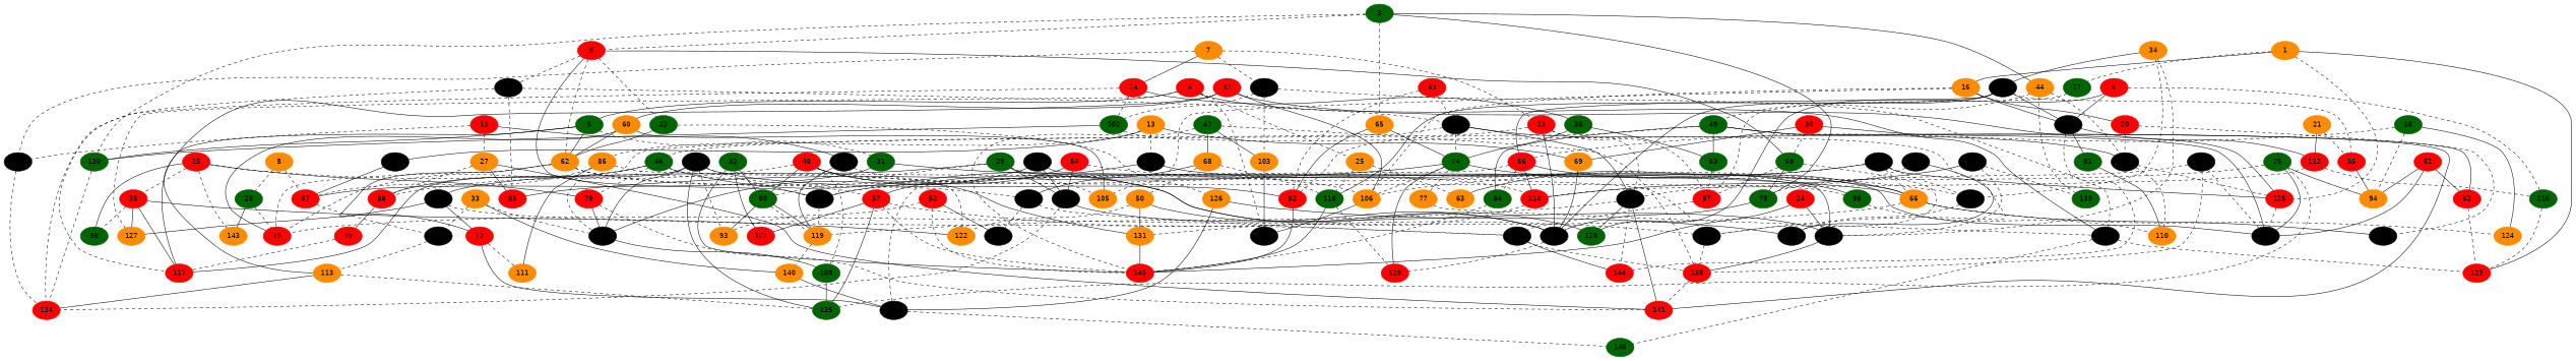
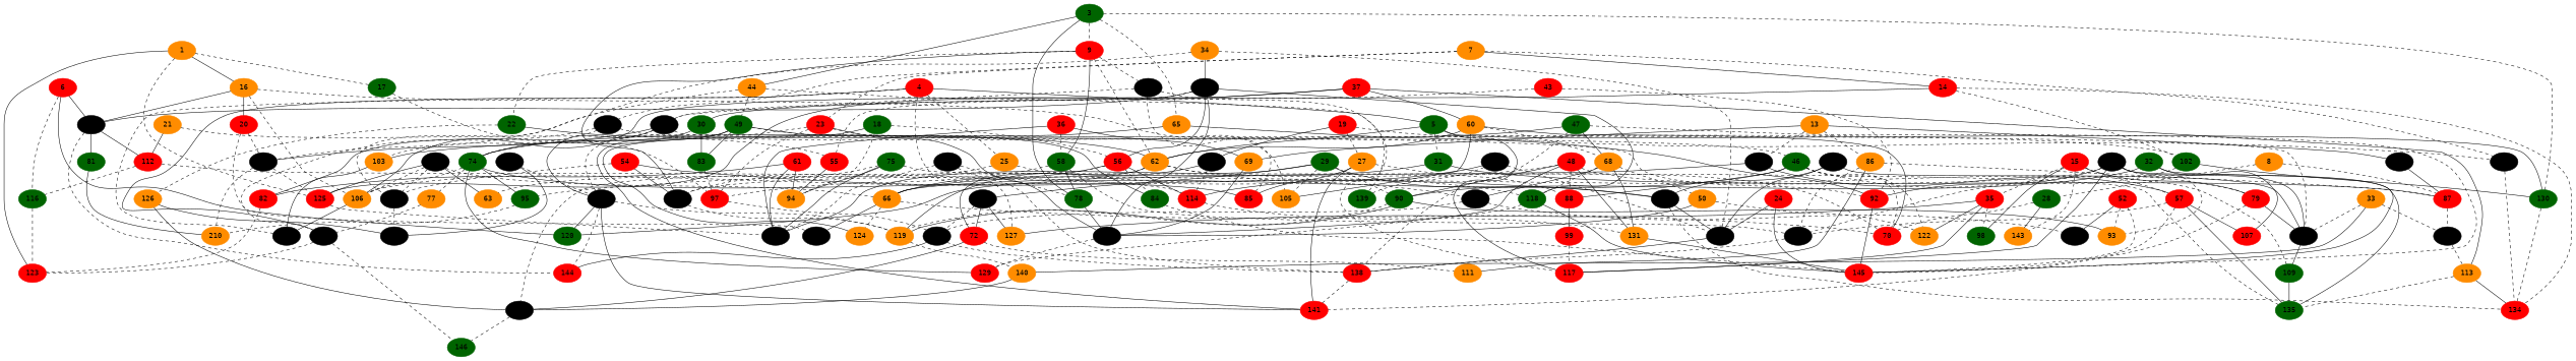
  graph {
    fontname="DejaVu Sans Mono"
    node [color=red fontname="DejaVu Sans Mono" style=filled]
    edge [fontname="DejaVu Sans Mono" style=dashed]
    1 [color=darkorange]
    16 [color=darkorange]
    17 [color=darkgreen]
    123
    125
    106 [color=darkorange]
    71 [color=black]
    20
    105 [color=darkorange]
    97
    136 [color=black]
    2 [color=black]
    63 [color=darkorange]
    64 [color=black]
    66 [color=darkorange]
    137 [color=black]
    124 [color=darkorange]
    91 [color=black]
    70
    108 [color=black]
    3 [color=darkgreen]
    9
    44 [color=darkorange]
    65 [color=darkorange]
    78 [color=darkgreen]
    130 [color=darkgreen]
    62 [color=darkorange]
    11 [color=black]
    22 [color=darkgreen]
    58 [color=darkgreen]
    96 [color=black]
    139 [color=darkgreen]
    76 [color=black]
    49 [color=darkgreen]
    74 [color=darkgreen]
    92
    80 [color=black]
    134
    5 [color=darkgreen]
    4
    25 [color=darkorange]
    101 [color=black]
    127 [color=darkorange]
    31 [color=darkgreen]
    117
    118 [color=darkgreen]
    146 [color=darkgreen]
    87
    72
    100 [color=black]
    6
    116 [color=darkgreen]
    120 [color=darkgreen]
    112
    81 [color=darkgreen]
    144
    7 [color=darkorange]
    14
    23
    42 [color=black]
    51 [color=black]
    30 [color=darkgreen]
    102 [color=darkgreen]
    46 [color=darkgreen]
    73 [color=black]
    103 [color=darkorange]
    8 [color=darkorange]
    28 [color=darkgreen]
    143 [color=darkorange]
    104 [color=black]
    45 [color=black]
    85
    126 [color=darkorange]
    128 [color=black]
    119 [color=darkorange]
    10 [color=black]
    114
    132 [color=black]
    131 [color=darkorange]
    138
    89 [color=black]
    12 [color=black]
    115 [color=black]
    109 [color=darkgreen]
    13 [color=darkorange]
    39 [color=black]
    59 [color=black]
    69 [color=darkorange]
    86 [color=darkorange]
    57
    111 [color=darkorange]
    83 [color=darkgreen]
    15
    35
    79
    98 [color=darkgreen]
    122 [color=darkorange]
    145
    107
    135 [color=darkgreen]
    141
    121 [color=black]
    18 [color=darkgreen]
    56
    94 [color=darkorange]
    84 [color=darkgreen]
    142 [color=black]
    19
    26 [color=black]
    27 [color=darkorange]
    88
-   110 [color=darkorange]
+   110 [color=darkorange label=210]
    21 [color=darkorange]
    55
    129
    24
    140 [color=darkorange]
    99
    29 [color=darkgreen]
    40 [color=black]
    90 [color=darkgreen]
    93 [color=darkorange]
    95 [color=darkgreen]
    77 [color=darkorange]
    32 [color=darkgreen]
    33 [color=darkorange]
    113 [color=darkorange]
    34 [color=darkorange]
    41 [color=black]
    36
    37
    60 [color=darkorange]
    68 [color=darkorange]
    38 [color=black]
    43
    82
    47 [color=darkgreen]
    50 [color=darkorange]
    48
    52
    133 [color=black]
    53 [color=black]
    54
    61
    67 [color=black]
    75 [color=darkgreen]
    1 -- 16 [style=solid]
    1 -- 17
    1 -- 123 [style=solid]
    1 -- 125
    16 -- 106
    16 -- 71 [style=solid]
    16 -- 20 [style=solid]
    16 -- 105
    17 -- 97
    125 -- 136
    106 -- 108 [style=solid]
    71 -- 112 [style=solid]
    71 -- 81 [style=solid]
    71 -- 144
    20 -- 91
    20 -- 76
    97 -- 121
    2 -- 125 [style=solid]
    2 -- 106
    2 -- 63 [style=solid]
    2 -- 64
    2 -- 66
    64 -- 137
    66 -- 124
    66 -- 91 [style=solid]
    66 -- 70
    3 -- 9
    3 -- 44 [style=solid]
    3 -- 65
    3 -- 78 [style=solid]
    3 -- 130
    9 -- 62
    9 -- 11
    9 -- 22
    9 -- 58 [style=solid]
    9 -- 96 [style=solid]
    44 -- 139
    44 -- 76
    44 -- 49
    65 -- 74 [style=solid]
    65 -- 92 [style=solid]
    78 -- 80 [style=solid]
    130 -- 134
    62 -- 106
    62 -- 70
    62 -- 72 [style=solid]
    62 -- 100
    11 -- 117
    11 -- 45
    11 -- 85
    22 -- 62 [style=solid]
    22 -- 126
    58 -- 97
    58 -- 78 [style=solid]
    58 -- 128
    96 -- 119
    76 -- 125
    76 -- 110
    49 -- 92
    49 -- 83 [style=solid]
    49 -- 141 [style=solid]
    49 -- 84 [style=solid]
    49 -- 82 [style=solid]
    74 -- 106
    74 -- 85 [style=solid]
    74 -- 129 [style=solid]
    74 -- 95 [style=solid]
    74 -- 77
    92 -- 145 [style=solid]
    80 -- 129
    5 -- 130 [style=solid]
    5 -- 62 [style=solid]
    5 -- 31
    5 -- 117 [style=solid]
    4 -- 108
    4 -- 5 [style=solid]
    4 -- 25
    4 -- 101 [style=solid]
    4 -- 127
    25 -- 63
    25 -- 118
    101 -- 123
    101 -- 146
    31 -- 66 [style=solid]
    31 -- 87 [style=solid]
    118 -- 145 [style=solid]
    118 -- 129
    87 -- 104
    72 -- 111
    72 -- 142 [style=solid]
    100 -- 121
    100 -- 133
    6 -- 71 [style=solid]
    6 -- 116
    6 -- 120 [style=solid]
    116 -- 123
    112 -- 116
    112 -- 114
    81 -- 110 [style=solid]
    7 -- 14 [style=solid]
    7 -- 23
    7 -- 42
    7 -- 51
    14 -- 134
    14 -- 30 [style=solid]
    14 -- 102
    23 -- 97
    23 -- 80 [style=solid]
    23 -- 46
    23 -- 73
    42 -- 101
    42 -- 102
    42 -- 103
    51 -- 134
    30 -- 74 [style=solid]
    30 -- 83 [style=solid]
    102 -- 130 [style=solid]
    102 -- 128
    46 -- 70
    46 -- 120 [style=solid]
    46 -- 79
    46 -- 122
    46 -- 88 [style=solid]
    73 -- 120 [style=solid]
    73 -- 144
    73 -- 119
    73 -- 141 [style=solid]
    103 -- 108 [style=solid]
    8 -- 87
    8 -- 28
    28 -- 70
    28 -- 143 [style=solid]
    104 -- 113
    45 -- 76 [style=solid]
    45 -- 74
    45 -- 73 [style=solid]
    45 -- 89
    126 -- 137 [style=solid]
    126 -- 142 [style=solid]
    128 -- 138
    119 -- 140
    10 -- 139
    10 -- 114 [style=solid]
    10 -- 132
    114 -- 131
    132 -- 138 [style=solid]
    131 -- 145 [style=solid]
    138 -- 141
    89 -- 109 [style=solid]
    12 -- 132 [style=solid]
    12 -- 89 [style=solid]
    12 -- 115 [style=solid]
    115 -- 134
    115 -- 132 [style=solid]
    109 -- 135 [style=solid]
    13 -- 39
    13 -- 59 [style=solid]
    13 -- 69 [style=solid]
    13 -- 86
    39 -- 66 [style=solid]
    39 -- 57 [style=solid]
    59 -- 87 [style=solid]
    69 -- 80 [style=solid]
    86 -- 87
    86 -- 128
    86 -- 111 [style=solid]
    57 -- 128
    57 -- 145
    57 -- 107 [style=solid]
    57 -- 135 [style=solid]
    83 -- 97
    15 -- 143
    15 -- 57
    15 -- 35
    15 -- 79 [style=solid]
    15 -- 98 [style=solid]
    35 -- 127 [style=solid]
    35 -- 117 [style=solid]
    35 -- 98
    35 -- 122 [style=solid]
    79 -- 89 [style=solid]
    79 -- 141
    121 -- 144 [style=solid]
    121 -- 138
    18 -- 124 [style=solid]
    18 -- 56
    18 -- 94
    56 -- 66 [style=solid]
    56 -- 114 [style=solid]
    56 -- 84
    56 -- 142
    84 -- 145
    142 -- 146
    19 -- 51
    19 -- 26 [style=solid]
    19 -- 27
    26 -- 119 [style=solid]
    26 -- 114
    27 -- 85 [style=solid]
    27 -- 141 [style=solid]
    27 -- 88
    88 -- 99 [style=solid]
    21 -- 112 [style=solid]
    21 -- 55
    55 -- 94 [style=solid]
    24 -- 132 [style=solid]
    24 -- 145 [style=solid]
    140 -- 142 [style=solid]
    99 -- 117
    29 -- 105
    29 -- 136 [style=solid]
    29 -- 115 [style=solid]
    29 -- 40 [style=solid]
    29 -- 90
    40 -- 127 [style=solid]
    40 -- 72 [style=solid]
    40 -- 121
    90 -- 119
    90 -- 119 [style=solid]
    90 -- 93 [style=solid]
    95 -- 110
    77 -- 101
    32 -- 145 [style=solid]
    32 -- 107 [style=solid]
    32 -- 90 [style=solid]
    33 -- 104
    33 -- 89
    33 -- 140 [style=solid]
    113 -- 134 [style=solid]
    113 -- 135
    34 -- 64
    34 -- 132
    34 -- 41 [style=solid]
    41 -- 71 [style=solid]
    41 -- 80 [style=solid]
    41 -- 118 [style=solid]
    41 -- 56 [style=solid]
    41 -- 55
    36 -- 136 [style=solid]
    36 -- 58
    36 -- 69 [style=solid]
    37 -- 125 [style=solid]
    37 -- 106 [style=solid]
    37 -- 113 [style=solid]
    37 -- 60 [style=solid]
    60 -- 105 [style=solid]
    60 -- 70 [style=solid]
    60 -- 62 [style=solid]
+   60 -- 68
    68 -- 118
    68 -- 100 [style=solid]
    68 -- 50
    38 -- 136
    38 -- 78
    38 -- 138
    43 -- 92
    43 -- 45
    82 -- 123
    47 -- 103 [style=solid]
    47 -- 138
    47 -- 145
    47 -- 68 [style=solid]
    50 -- 80 [style=solid]
-   50 -- 131 [style=solid]
+   68 -- 131 [style=solid]
    50 -- 122
    48 -- 80 [style=solid]
    48 -- 131 [style=solid]
    48 -- 109
    48 -- 88
    48 -- 90 [style=solid]
    48 -- 95
    52 -- 145
    52 -- 93
    52 -- 133 [style=solid]
    53 -- 137 [style=solid]
    53 -- 73
    54 -- 64
    54 -- 96 [style=solid]
    54 -- 115 [style=solid]
    61 -- 136 [style=solid]
    61 -- 94 [style=solid]
    61 -- 82 [style=solid]
    67 -- 96
    67 -- 92 [style=solid]
    67 -- 117 [style=solid]
    67 -- 89 [style=solid]
    67 -- 135 [style=solid]
    67 -- 93
    75 -- 136 [style=solid]
    75 -- 96
    75 -- 135
    75 -- 94 [style=solid]
  }
